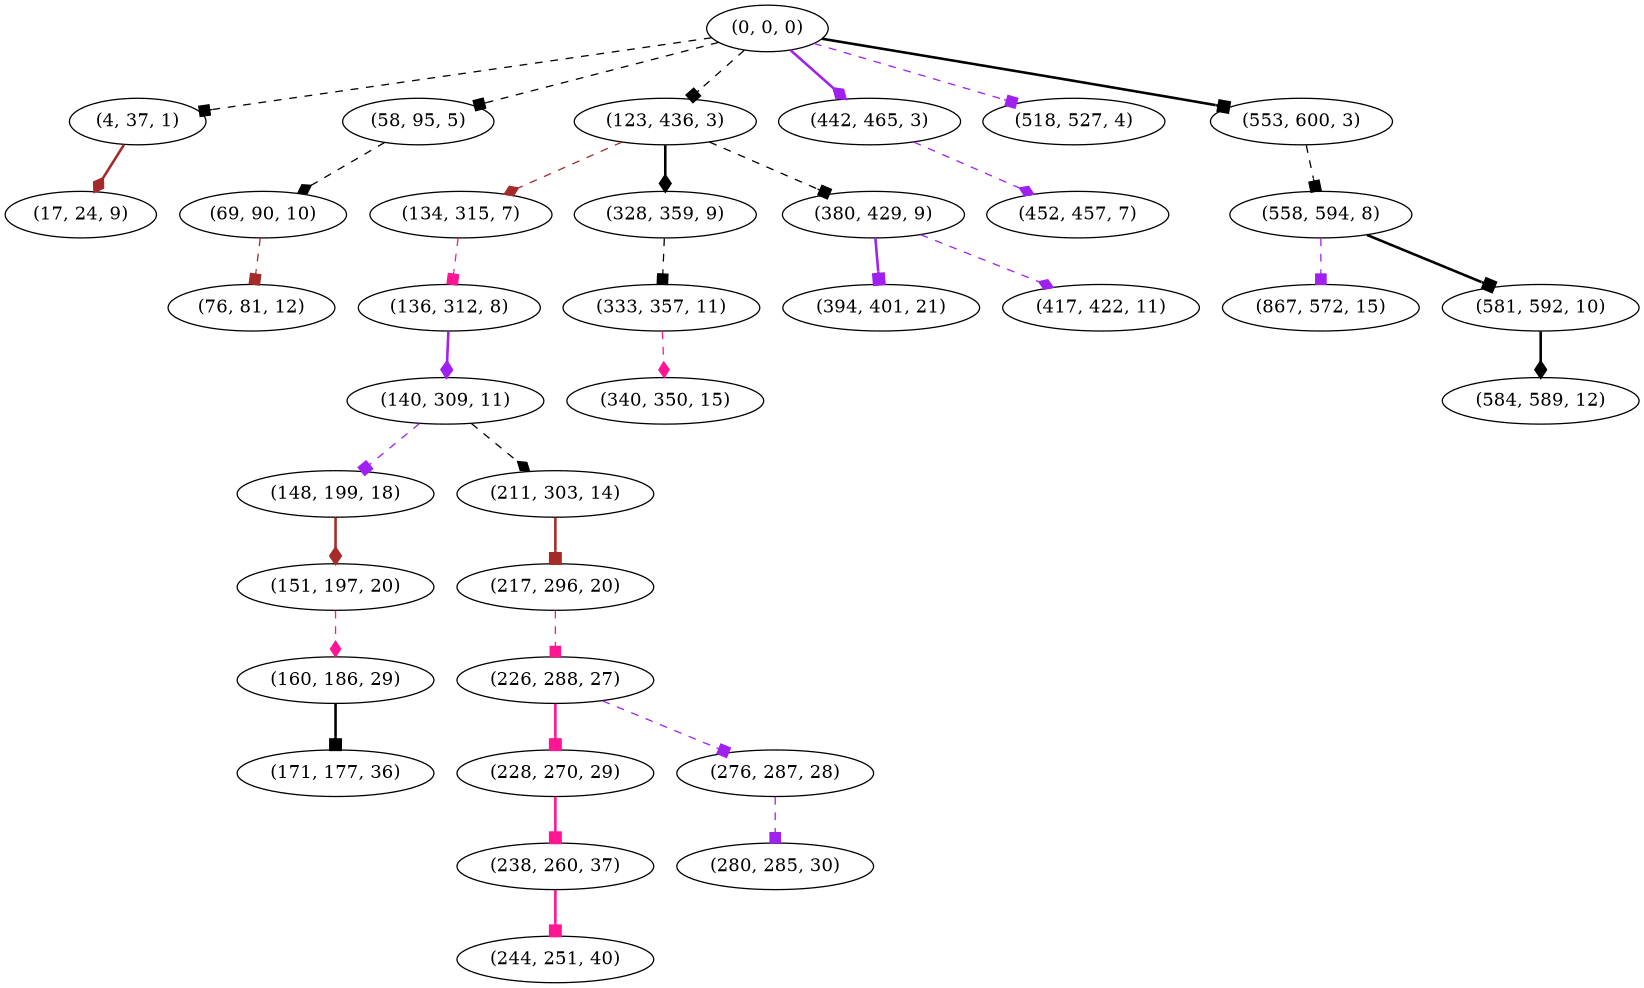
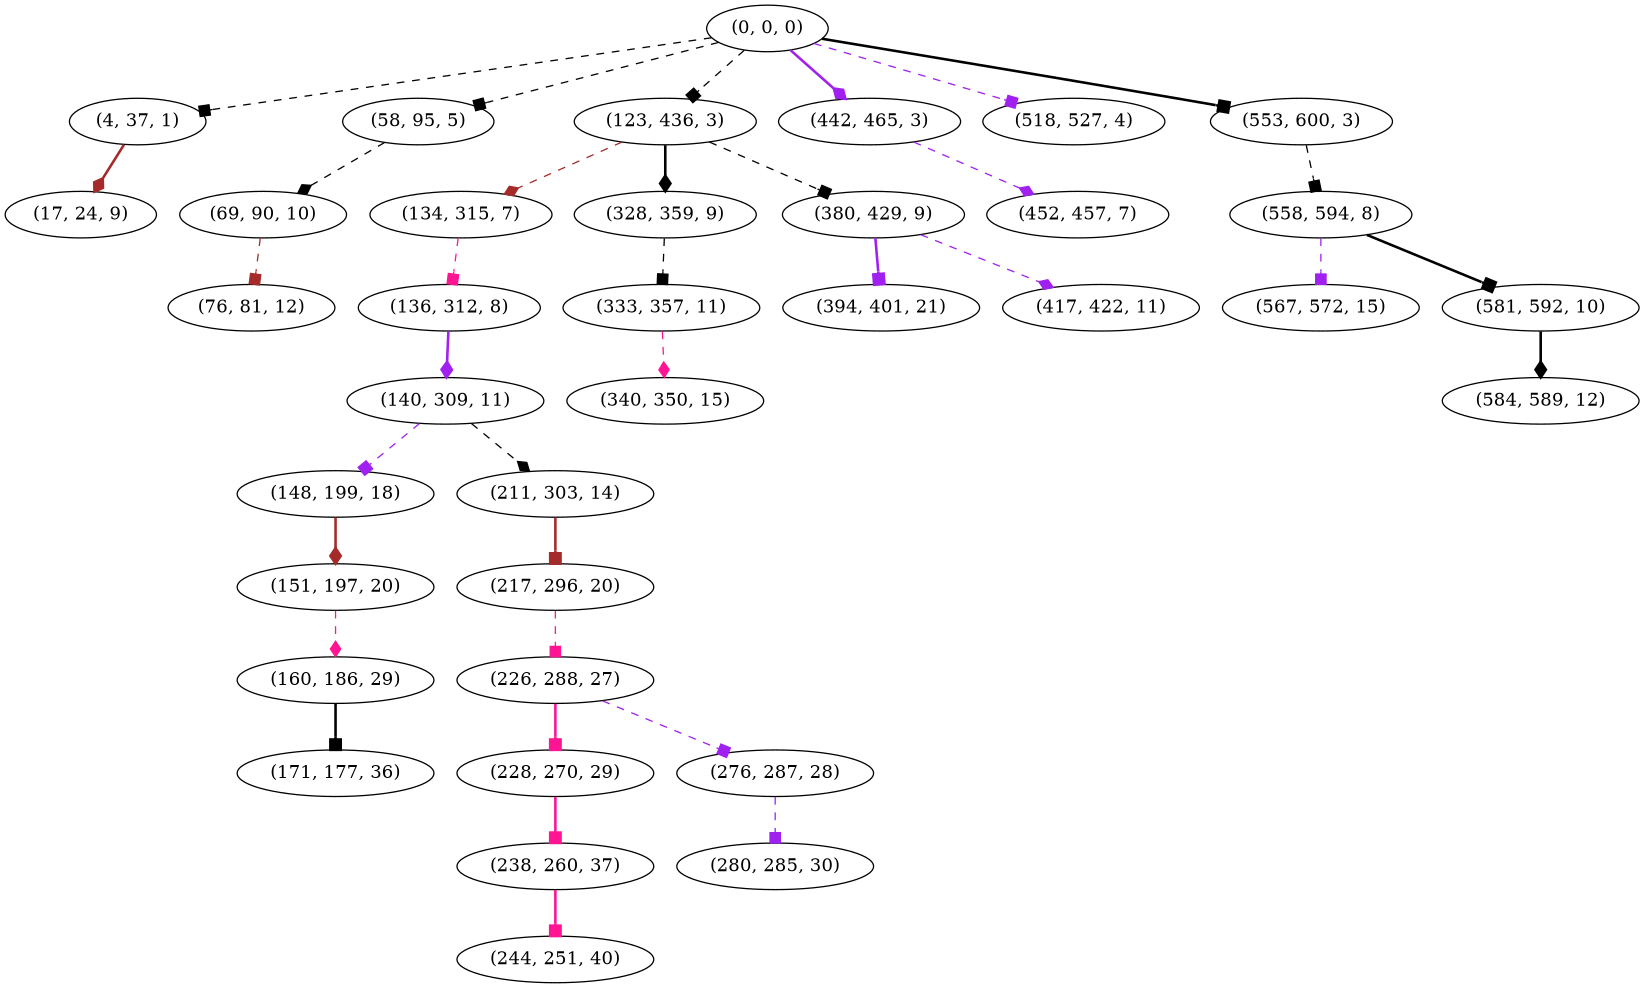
  digraph {
    edge [arrowhead=box color=black style=dashed]
    "(0, 0, 0)"
    "(4, 37, 1)"
    "(58, 95, 5)"
    "(123, 436, 3)"
    "(442, 465, 3)"
    "(518, 527, 4)"
    "(553, 600, 3)"
    "(17, 24, 9)"
    "(69, 90, 10)"
    "(134, 315, 7)"
    "(328, 359, 9)"
    "(380, 429, 9)"
    "(452, 457, 7)"
    "(558, 594, 8)"
    "(76, 81, 12)"
    "(136, 312, 8)"
    "(333, 357, 11)"
    "(394, 401, 21)"
    "(417, 422, 11)"
    "(140, 309, 11)"
    "(148, 199, 18)"
    "(211, 303, 14)"
    "(151, 197, 20)"
    "(217, 296, 20)"
    "(160, 186, 29)"
    "(171, 177, 36)"
    "(226, 288, 27)"
    "(228, 270, 29)"
    "(276, 287, 28)"
    "(238, 260, 37)"
    "(280, 285, 30)"
    "(244, 251, 40)"
    "(340, 350, 15)"
-   "(567, 572, 15)" [label="(867, 572, 15)"]
+   "(567, 572, 15)"
    "(581, 592, 10)"
    "(584, 589, 12)"
    "(0, 0, 0)" -> "(4, 37, 1)"
    "(0, 0, 0)" -> "(58, 95, 5)"
    "(0, 0, 0)" -> "(123, 436, 3)"
    "(0, 0, 0)" -> "(442, 465, 3)" [arrowhead=diamond color=purple style=bold]
    "(0, 0, 0)" -> "(518, 527, 4)" [color=purple]
    "(0, 0, 0)" -> "(553, 600, 3)" [style=bold]
    "(4, 37, 1)" -> "(17, 24, 9)" [arrowhead=diamond color=brown style=bold]
    "(58, 95, 5)" -> "(69, 90, 10)" [arrowhead=diamond]
    "(123, 436, 3)" -> "(134, 315, 7)" [arrowhead=diamond color=brown]
    "(123, 436, 3)" -> "(328, 359, 9)" [arrowhead=diamond style=bold]
    "(123, 436, 3)" -> "(380, 429, 9)"
    "(442, 465, 3)" -> "(452, 457, 7)" [arrowhead=diamond color=purple]
    "(553, 600, 3)" -> "(558, 594, 8)"
    "(69, 90, 10)" -> "(76, 81, 12)" [color=brown]
    "(134, 315, 7)" -> "(136, 312, 8)" [color=deeppink]
    "(328, 359, 9)" -> "(333, 357, 11)"
    "(380, 429, 9)" -> "(394, 401, 21)" [color=purple style=bold]
    "(380, 429, 9)" -> "(417, 422, 11)" [arrowhead=diamond color=purple]
    "(558, 594, 8)" -> "(567, 572, 15)" [color=purple]
    "(558, 594, 8)" -> "(581, 592, 10)" [style=bold]
    "(136, 312, 8)" -> "(140, 309, 11)" [arrowhead=diamond color=purple style=bold]
    "(333, 357, 11)" -> "(340, 350, 15)" [arrowhead=diamond color=deeppink]
    "(140, 309, 11)" -> "(148, 199, 18)" [color=purple]
    "(140, 309, 11)" -> "(211, 303, 14)" [arrowhead=diamond]
    "(148, 199, 18)" -> "(151, 197, 20)" [arrowhead=diamond color=brown style=bold]
    "(211, 303, 14)" -> "(217, 296, 20)" [color=brown style=bold]
    "(151, 197, 20)" -> "(160, 186, 29)" [arrowhead=diamond color=deeppink]
    "(217, 296, 20)" -> "(226, 288, 27)" [color=deeppink]
    "(160, 186, 29)" -> "(171, 177, 36)" [style=bold]
    "(226, 288, 27)" -> "(228, 270, 29)" [color=deeppink style=bold]
    "(226, 288, 27)" -> "(276, 287, 28)" [color=purple]
    "(228, 270, 29)" -> "(238, 260, 37)" [color=deeppink style=bold]
    "(276, 287, 28)" -> "(280, 285, 30)" [color=purple]
    "(238, 260, 37)" -> "(244, 251, 40)" [color=deeppink style=bold]
    "(581, 592, 10)" -> "(584, 589, 12)" [arrowhead=diamond style=bold]
  }
